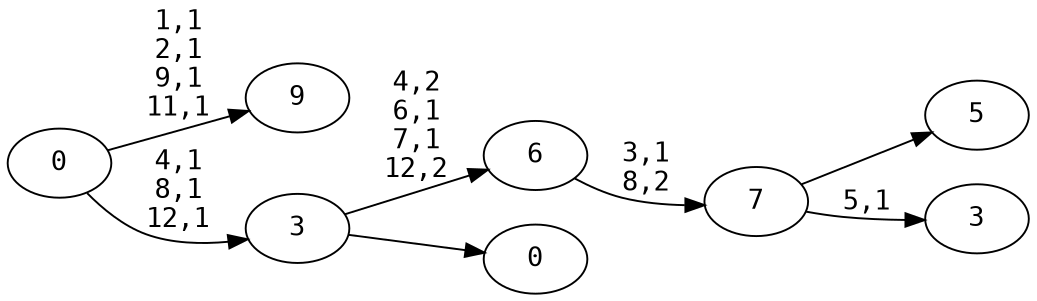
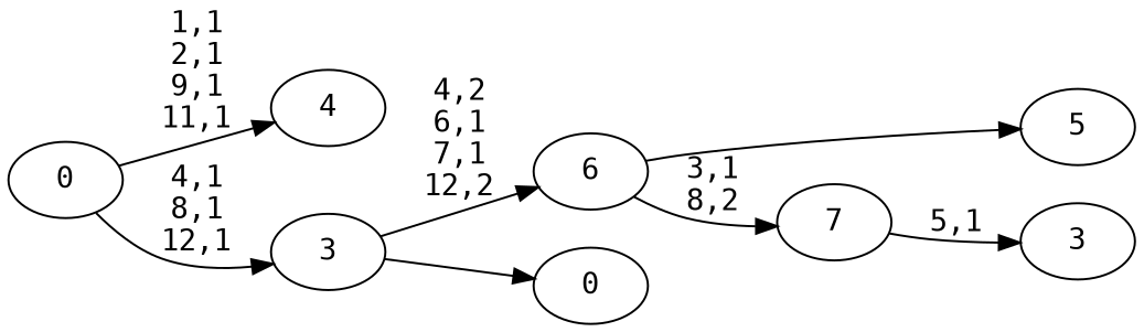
  digraph {
    fontname="DejaVu Sans Mono"
    rankdir=LR
    node [fontname="DejaVu Sans Mono"]
    edge [fontname="DejaVu Sans Mono"]
    n1 [label=5]
-   n2 [label=9]
+   n2 [label=4]
    n3 [label=3]
    7
    6
    n6 [label=0]
    3
    0
    7 -> n3 [label="5,1"]
-   7 -> n1
+   6 -> n1
    6 -> 7 [label="3,1\n8,2"]
    3 -> 6 [label="4,2\n6,1\n7,1\n12,2"]
    3 -> n6
    0 -> n2 [label="1,1\n2,1\n9,1\n11,1"]
    0 -> 3 [label="4,1\n8,1\n12,1"]
  }
